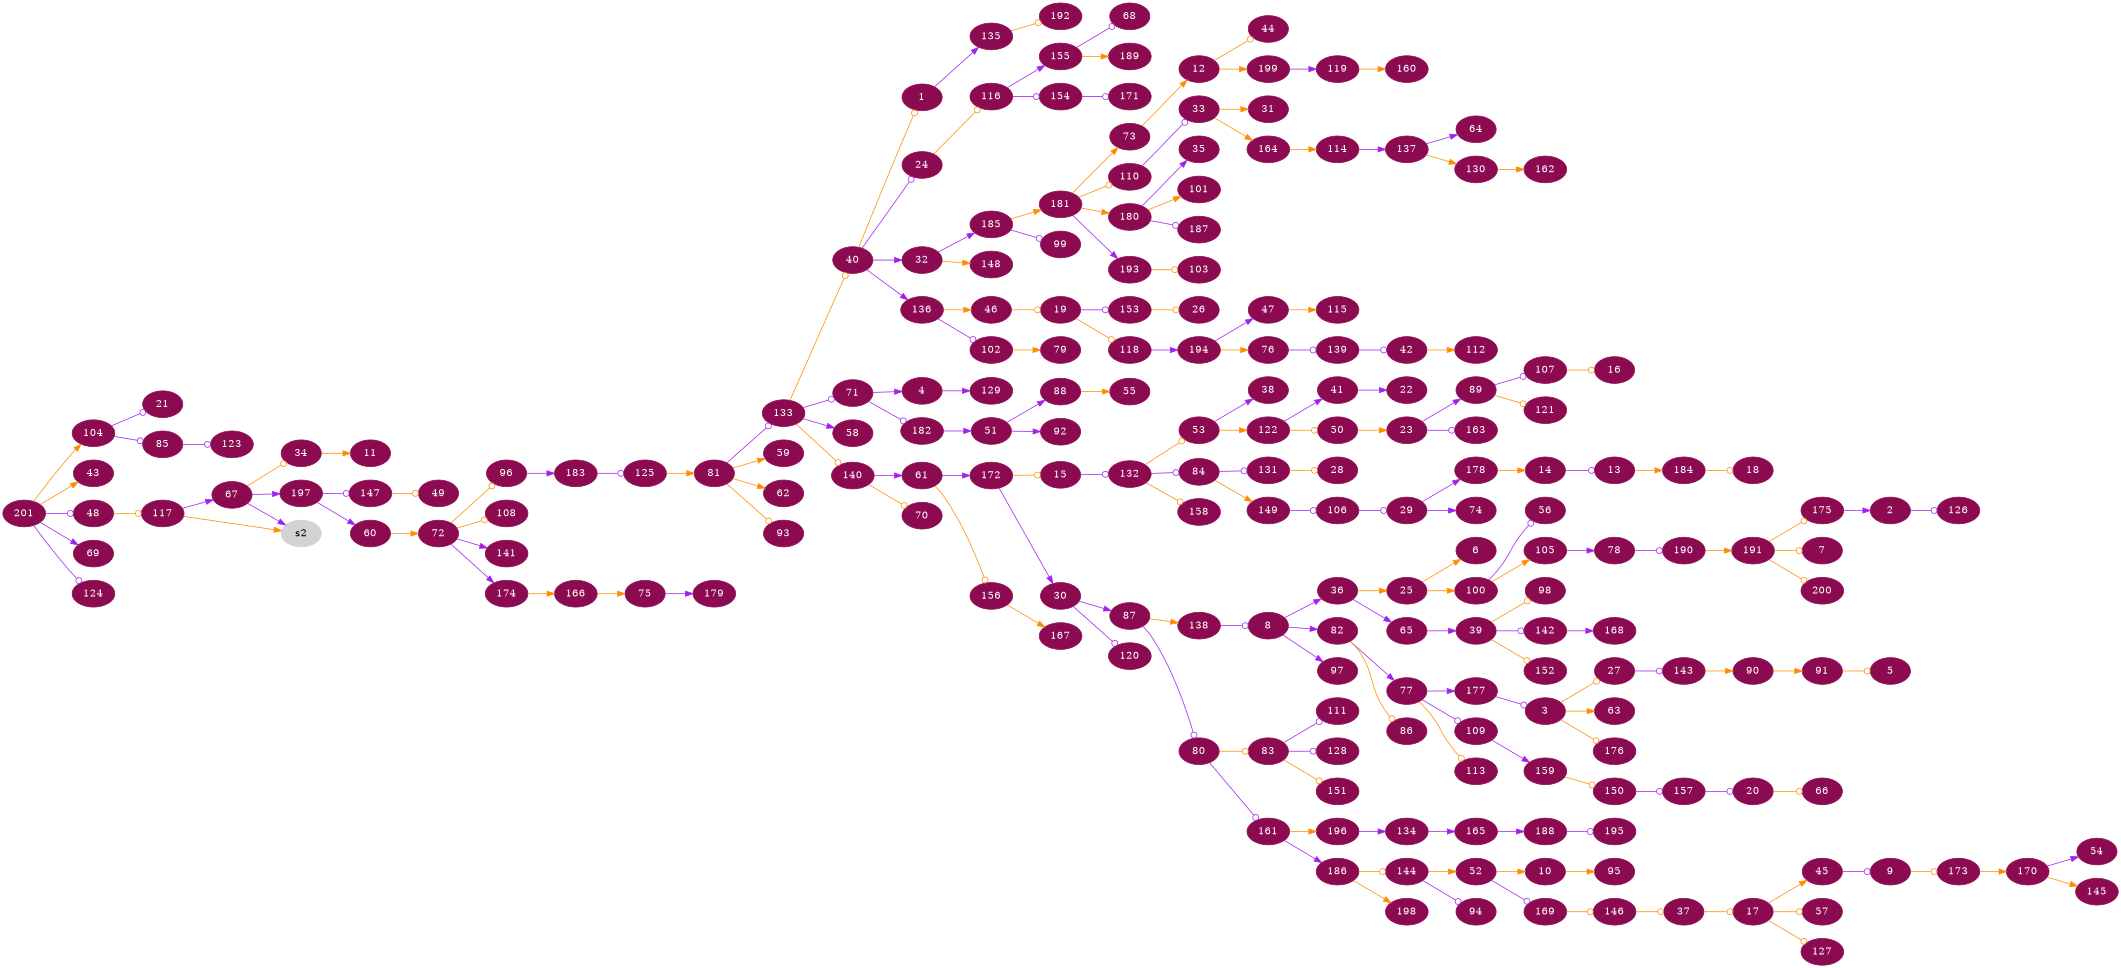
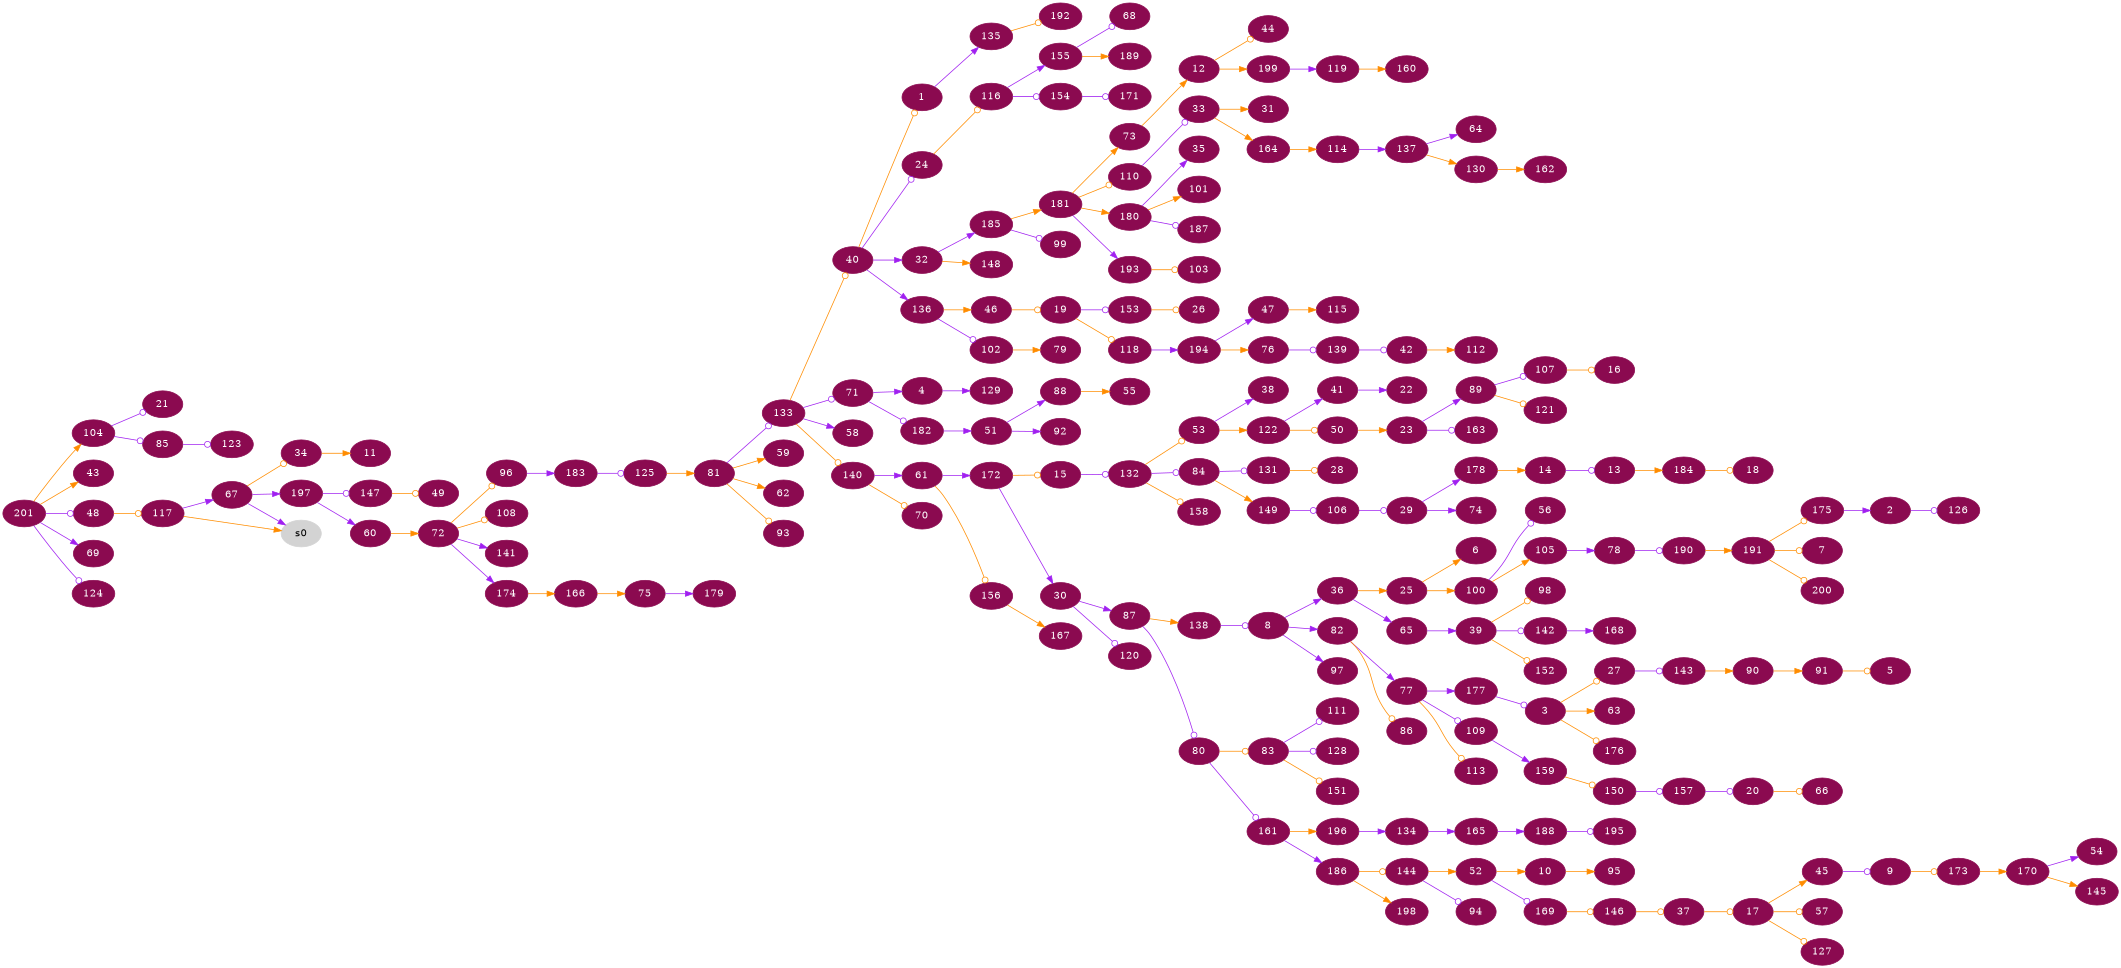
  digraph {
    rankdir=LR
    node [color=deeppink4 fontcolor=white style=filled]
    edge [color=darkorange arrowhead=normal]
    40
    1
    24
    32
    136
    135
    175
    2
    126
    177
    3
    27
    63
    176
    71
    4
    182
    129
    91
    5
    25
    6
    100
    191
    7
    200
    138
    8
    36
    82
    97
    45
    9
    173
    52
    10
    169
    95
    34
    11
    73
    12
    44
    199
    14
    13
    184
    178
    172
    15
    30
    132
    107
    16
    37
    17
    57
    127
    18
    46
    19
    153
    118
    157
    20
    66
    104
    21
    85
    41
    22
    50
    23
    89
    163
    116
    65
    26
    143
    131
    28
    106
    29
    74
    87
    120
    33
    31
    164
    185
    148
    110
    67
    197
-   s0 [color=lightgrey fontcolor=black label=s2]
+   s0 [color=lightgrey fontcolor=black]
    180
    35
    101
    187
    146
    53
    38
    122
    39
    98
    142
    152
    133
    58
    140
    139
    42
    112
    201
    43
    48
    69
    124
    102
    194
    47
    76
    115
    117
    147
    49
    51
    88
    92
    144
    94
    84
    158
    170
    54
    145
    55
    56
    105
    81
    59
    62
    93
    60
    72
    61
    70
    156
    137
    64
    130
    155
    68
    189
    96
    108
    141
    174
    181
    193
    166
    75
    179
    77
    86
    109
    113
    78
    190
    79
    80
    83
    161
    125
    111
    128
    151
    149
    123
    121
    90
    183
    99
    103
    159
    114
    154
    119
    160
    162
    196
    134
    165
    192
    168
    186
    198
    150
    171
    167
    188
    195
    40 -> 1 [arrowhead=odot]
    40 -> 24 [color=purple arrowhead=odot]
    40 -> 32 [color=purple]
    40 -> 136 [color=purple]
    1 -> 135 [color=purple]
    24 -> 116 [arrowhead=odot]
    32 -> 185 [color=purple]
    32 -> 148
    136 -> 46
    136 -> 102 [color=purple arrowhead=odot]
    135 -> 192 [arrowhead=odot]
    175 -> 2 [color=purple]
    2 -> 126 [color=purple arrowhead=odot]
    177 -> 3 [color=purple arrowhead=odot]
    3 -> 27 [arrowhead=odot]
    3 -> 63
    3 -> 176 [arrowhead=odot]
    27 -> 143 [color=purple arrowhead=odot]
    71 -> 4 [color=purple]
    71 -> 182 [color=purple arrowhead=odot]
    4 -> 129 [color=purple]
    182 -> 51 [color=purple]
    91 -> 5 [arrowhead=odot]
    25 -> 6
    25 -> 100
    100 -> 56 [color=purple arrowhead=odot]
    100 -> 105
    191 -> 175 [arrowhead=odot]
    191 -> 7 [arrowhead=odot]
    191 -> 200 [arrowhead=odot]
    138 -> 8 [color=purple arrowhead=odot]
    8 -> 36 [color=purple]
    8 -> 82 [color=purple]
    8 -> 97 [color=purple]
    36 -> 25
    36 -> 65 [color=purple]
    82 -> 77 [color=purple]
    82 -> 86 [arrowhead=odot]
    45 -> 9 [color=purple arrowhead=odot]
    9 -> 173 [arrowhead=odot]
    173 -> 170
    52 -> 10
    52 -> 169 [color=purple arrowhead=odot]
    10 -> 95
    169 -> 146 [arrowhead=odot]
    34 -> 11
    73 -> 12
    12 -> 44 [arrowhead=odot]
    12 -> 199
    199 -> 119 [color=purple]
    14 -> 13 [color=purple arrowhead=odot]
    13 -> 184
    184 -> 18 [arrowhead=odot]
    178 -> 14
    172 -> 15 [arrowhead=odot]
    172 -> 30 [color=purple]
    15 -> 132 [color=purple arrowhead=odot]
    30 -> 87 [color=purple]
    30 -> 120 [color=purple arrowhead=odot]
    132 -> 53 [arrowhead=odot]
    132 -> 84 [color=purple arrowhead=odot]
    132 -> 158 [arrowhead=odot]
    107 -> 16 [arrowhead=odot]
    37 -> 17 [arrowhead=odot]
    17 -> 45
    17 -> 57 [arrowhead=odot]
    17 -> 127 [arrowhead=odot]
    46 -> 19 [arrowhead=odot]
    19 -> 153 [color=purple arrowhead=odot]
    19 -> 118 [arrowhead=odot]
    153 -> 26 [arrowhead=odot]
    118 -> 194 [color=purple]
    157 -> 20 [color=purple arrowhead=odot]
    20 -> 66 [arrowhead=odot]
    104 -> 21 [color=purple arrowhead=odot]
    104 -> 85 [color=purple arrowhead=odot]
    85 -> 123 [color=purple arrowhead=odot]
    41 -> 22 [color=purple]
    50 -> 23
    23 -> 89 [color=purple]
    23 -> 163 [color=purple arrowhead=odot]
    89 -> 107 [color=purple arrowhead=odot]
    89 -> 121 [arrowhead=odot]
    116 -> 155 [color=purple]
    116 -> 154 [color=purple arrowhead=odot]
    65 -> 39 [color=purple]
    143 -> 90
    131 -> 28 [arrowhead=odot]
    106 -> 29 [color=purple arrowhead=odot]
    29 -> 178 [color=purple]
    29 -> 74 [color=purple]
    87 -> 138
    87 -> 80 [color=purple arrowhead=odot]
    33 -> 31
    33 -> 164
    164 -> 114
    185 -> 181
    185 -> 99 [color=purple arrowhead=odot]
    110 -> 33 [color=purple arrowhead=odot]
    67 -> 34 [arrowhead=odot]
    67 -> 197 [color=purple]
    67 -> s0 [color=purple]
    197 -> 147 [color=purple arrowhead=odot]
    197 -> 60 [color=purple]
    180 -> 35 [color=purple]
    180 -> 101
    180 -> 187 [color=purple arrowhead=odot]
    146 -> 37 [arrowhead=odot]
    53 -> 38 [color=purple]
    53 -> 122
    122 -> 41 [color=purple]
    122 -> 50 [arrowhead=odot]
    39 -> 98 [arrowhead=odot]
    39 -> 142 [color=purple arrowhead=odot]
    39 -> 152 [arrowhead=odot]
    142 -> 168 [color=purple]
    133 -> 40 [arrowhead=odot]
    133 -> 71 [color=purple arrowhead=odot]
    133 -> 58 [color=purple]
    133 -> 140 [arrowhead=odot]
    140 -> 61 [color=purple]
    140 -> 70 [arrowhead=odot]
    139 -> 42 [color=purple arrowhead=odot]
    42 -> 112
    201 -> 104
    201 -> 43
    201 -> 48 [color=purple arrowhead=odot]
    201 -> 69 [color=purple]
    201 -> 124 [color=purple arrowhead=odot]
    48 -> 117 [arrowhead=odot]
    102 -> 79
    194 -> 47 [color=purple]
    194 -> 76
    47 -> 115
    76 -> 139 [color=purple arrowhead=odot]
    117 -> 67 [color=purple]
    117 -> s0
    147 -> 49 [arrowhead=odot]
    51 -> 88 [color=purple]
    51 -> 92 [color=purple]
    88 -> 55
    144 -> 52
    144 -> 94 [color=purple arrowhead=odot]
    84 -> 131 [color=purple arrowhead=odot]
    84 -> 149
    170 -> 54 [color=purple]
    170 -> 145
    105 -> 78 [color=purple]
    81 -> 133 [color=purple arrowhead=odot]
    81 -> 59
    81 -> 62
    81 -> 93 [arrowhead=odot]
    60 -> 72
    72 -> 96 [arrowhead=odot]
    72 -> 108 [arrowhead=odot]
    72 -> 141 [color=purple]
    72 -> 174 [color=purple]
    61 -> 172 [color=purple]
    61 -> 156 [arrowhead=odot]
    156 -> 167
    137 -> 64 [color=purple]
    137 -> 130
    130 -> 162
    155 -> 68 [color=purple arrowhead=odot]
    155 -> 189
    96 -> 183 [color=purple]
    174 -> 166
    181 -> 73
    181 -> 110 [arrowhead=odot]
    181 -> 180
    181 -> 193 [color=purple]
    193 -> 103 [arrowhead=odot]
    166 -> 75
    75 -> 179 [color=purple]
    77 -> 177 [color=purple]
    77 -> 109 [color=purple arrowhead=odot]
    77 -> 113 [arrowhead=odot]
    109 -> 159 [color=purple]
    78 -> 190 [color=purple arrowhead=odot]
    190 -> 191
    80 -> 83 [arrowhead=odot]
    80 -> 161 [color=purple arrowhead=odot]
    83 -> 111 [color=purple arrowhead=odot]
    83 -> 128 [color=purple arrowhead=odot]
    83 -> 151 [arrowhead=odot]
    161 -> 196
    161 -> 186 [color=purple]
    125 -> 81
    149 -> 106 [color=purple arrowhead=odot]
    90 -> 91
    183 -> 125 [color=purple arrowhead=odot]
    159 -> 150 [arrowhead=odot]
    114 -> 137 [color=purple]
    154 -> 171 [color=purple arrowhead=odot]
    119 -> 160
    196 -> 134 [color=purple]
    134 -> 165 [color=purple]
    165 -> 188 [color=purple]
    186 -> 144 [arrowhead=odot]
    186 -> 198
    150 -> 157 [color=purple arrowhead=odot]
    188 -> 195 [color=purple arrowhead=odot]
  }
